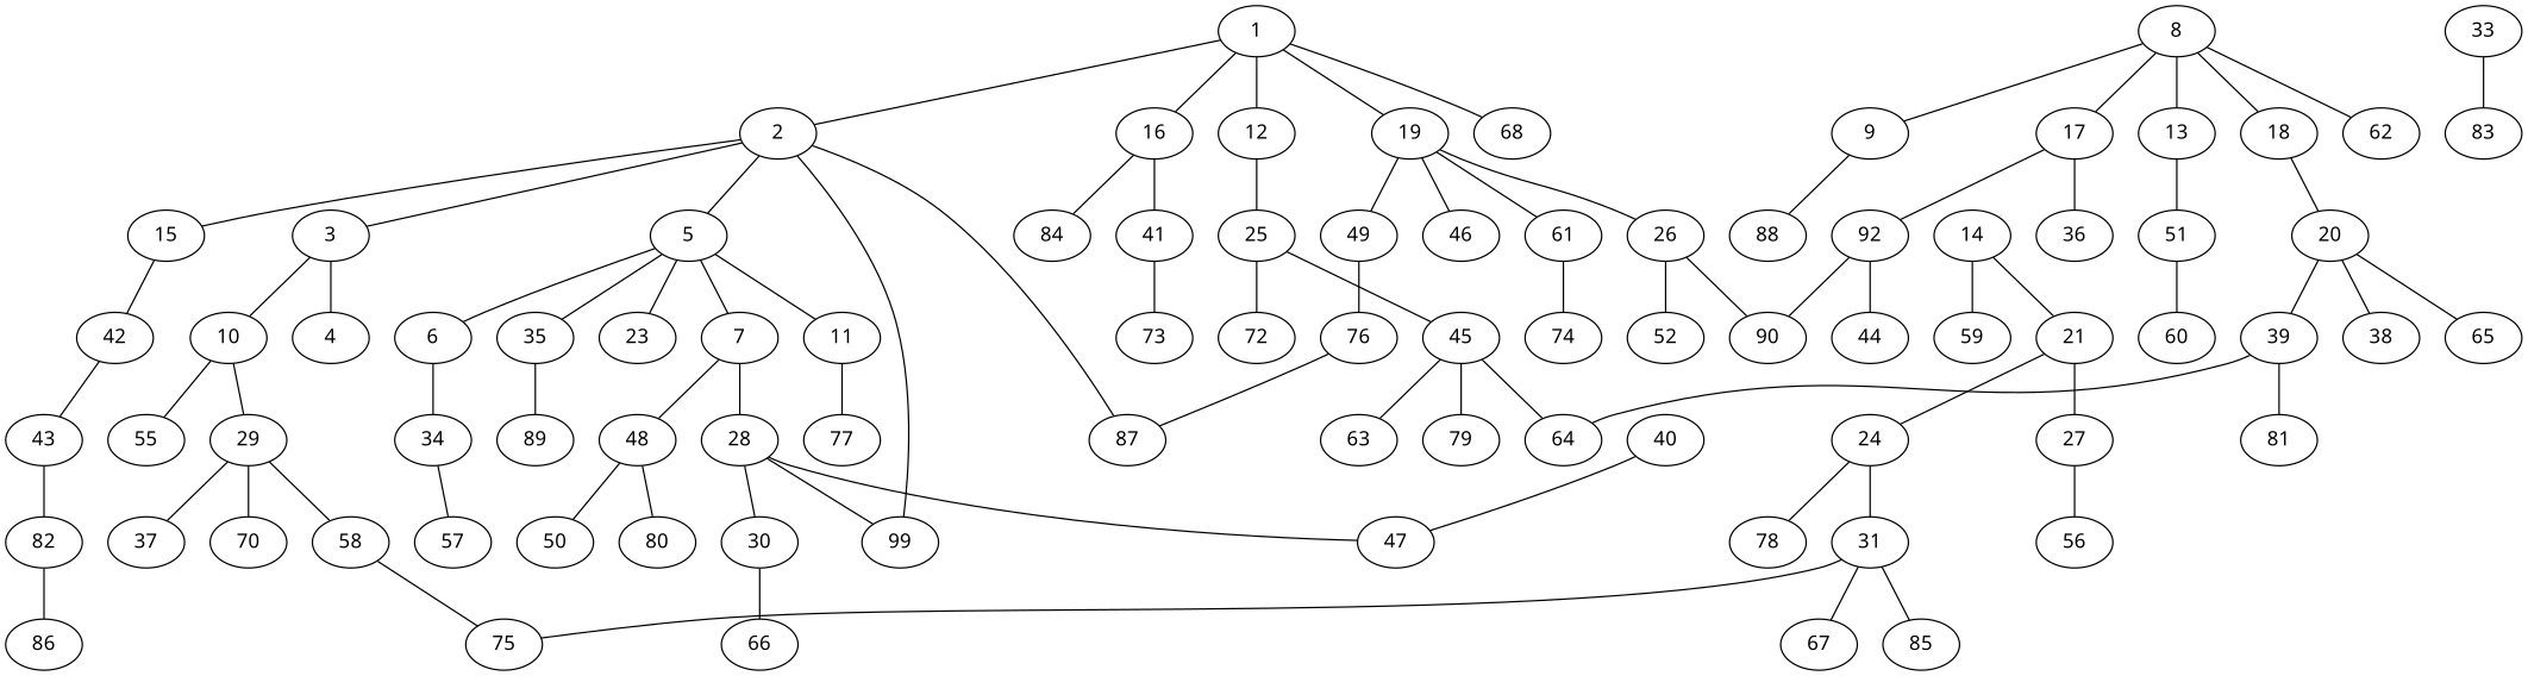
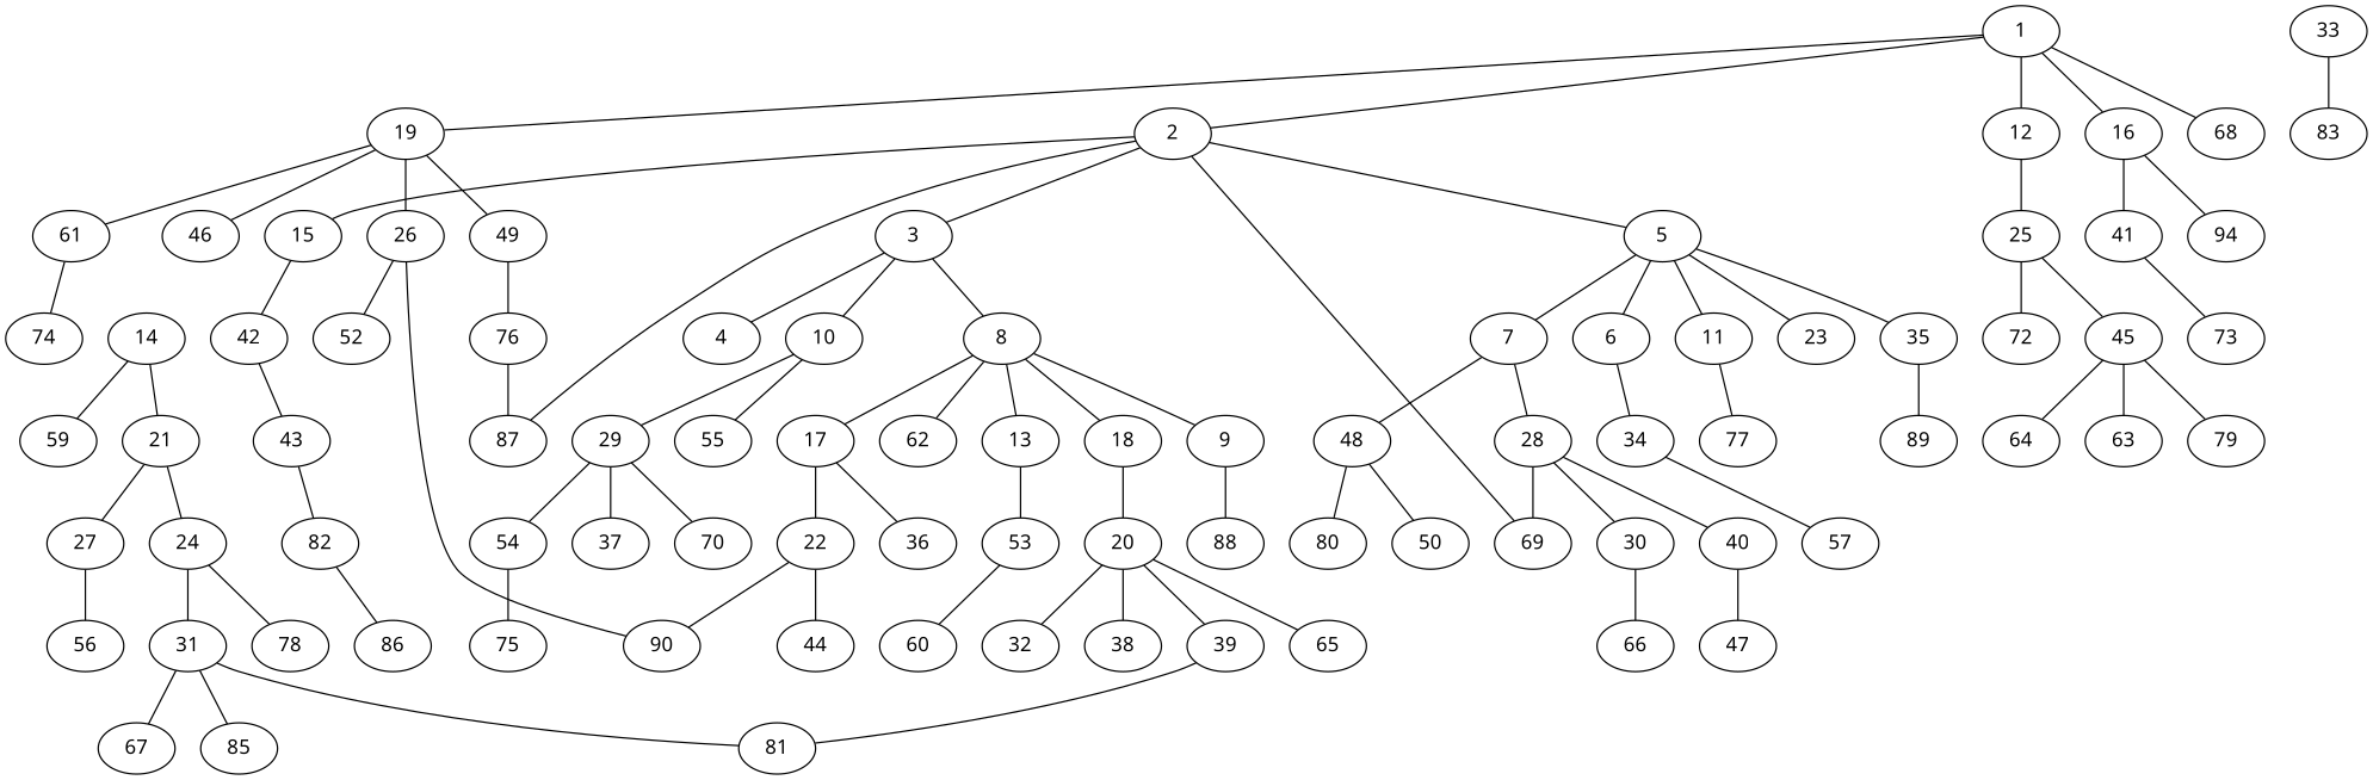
  graph {
    fontname="Noto Sans"
    node [fontname="Noto Sans"]
    edge [fontname="Noto Sans"]
    1
    2
    12
    16
    19
    68
    3
    5
    15
-   69 [label=99]
+   69
    87
    25
    41
-   84
+   84 [label=94]
    26
    46
    49
    61
    4
    8
    10
    6
    7
    11
    23
    35
    42
    45
    72
    73
    90
    52
    76
    74
    9
    13
    17
    18
    62
    29
    55
    34
    28
    48
    77
    89
    43
    88
-   53 [label=51]
-   22 [label=92]
+   53
+   22
    36
    20
    37
-   54 [label=58]
+   54
    70
    57
    30
    40
    50
    80
    66
    47
    14
    21
    59
    60
    44
+   32
    38
    39
    65
    24
    27
    75
    64
    63
    79
    31
    78
    56
    82
    33
    83
    81
    67
    85
    86
    1 -- 2
    1 -- 12
    1 -- 16
    1 -- 19
    1 -- 68
    2 -- 3
    2 -- 5
    2 -- 15
    2 -- 69
    2 -- 87
    12 -- 25
    16 -- 41
    16 -- 84
    19 -- 26
    19 -- 46
    19 -- 49
    19 -- 61
    3 -- 4
+   3 -- 8
    3 -- 10
    5 -- 6
    5 -- 7
    5 -- 11
    5 -- 23
    5 -- 35
    15 -- 42
    25 -- 45
    25 -- 72
    41 -- 73
    26 -- 90
    26 -- 52
    49 -- 76
    61 -- 74
    8 -- 9
    8 -- 13
    8 -- 17
    8 -- 18
    8 -- 62
    10 -- 29
    10 -- 55
    6 -- 34
    7 -- 28
    7 -- 48
    11 -- 77
    35 -- 89
    42 -- 43
    45 -- 64
    45 -- 63
    45 -- 79
    76 -- 87
    9 -- 88
    13 -- 53
    17 -- 22
    17 -- 36
    18 -- 20
    29 -- 37
    29 -- 54
    29 -- 70
    34 -- 57
    28 -- 69
    28 -- 30
-   28 -- 47
+   28 -- 40
    48 -- 50
    48 -- 80
    43 -- 82
    53 -- 60
    22 -- 90
    22 -- 44
+   20 -- 32
    20 -- 38
    20 -- 39
    20 -- 65
    54 -- 75
    30 -- 66
    40 -- 47
    14 -- 21
    14 -- 59
    21 -- 24
    21 -- 27
-   39 -- 64
    39 -- 81
    24 -- 31
    24 -- 78
    27 -- 56
-   31 -- 75
+   31 -- 81
    31 -- 67
    31 -- 85
    82 -- 86
    33 -- 83
  }
